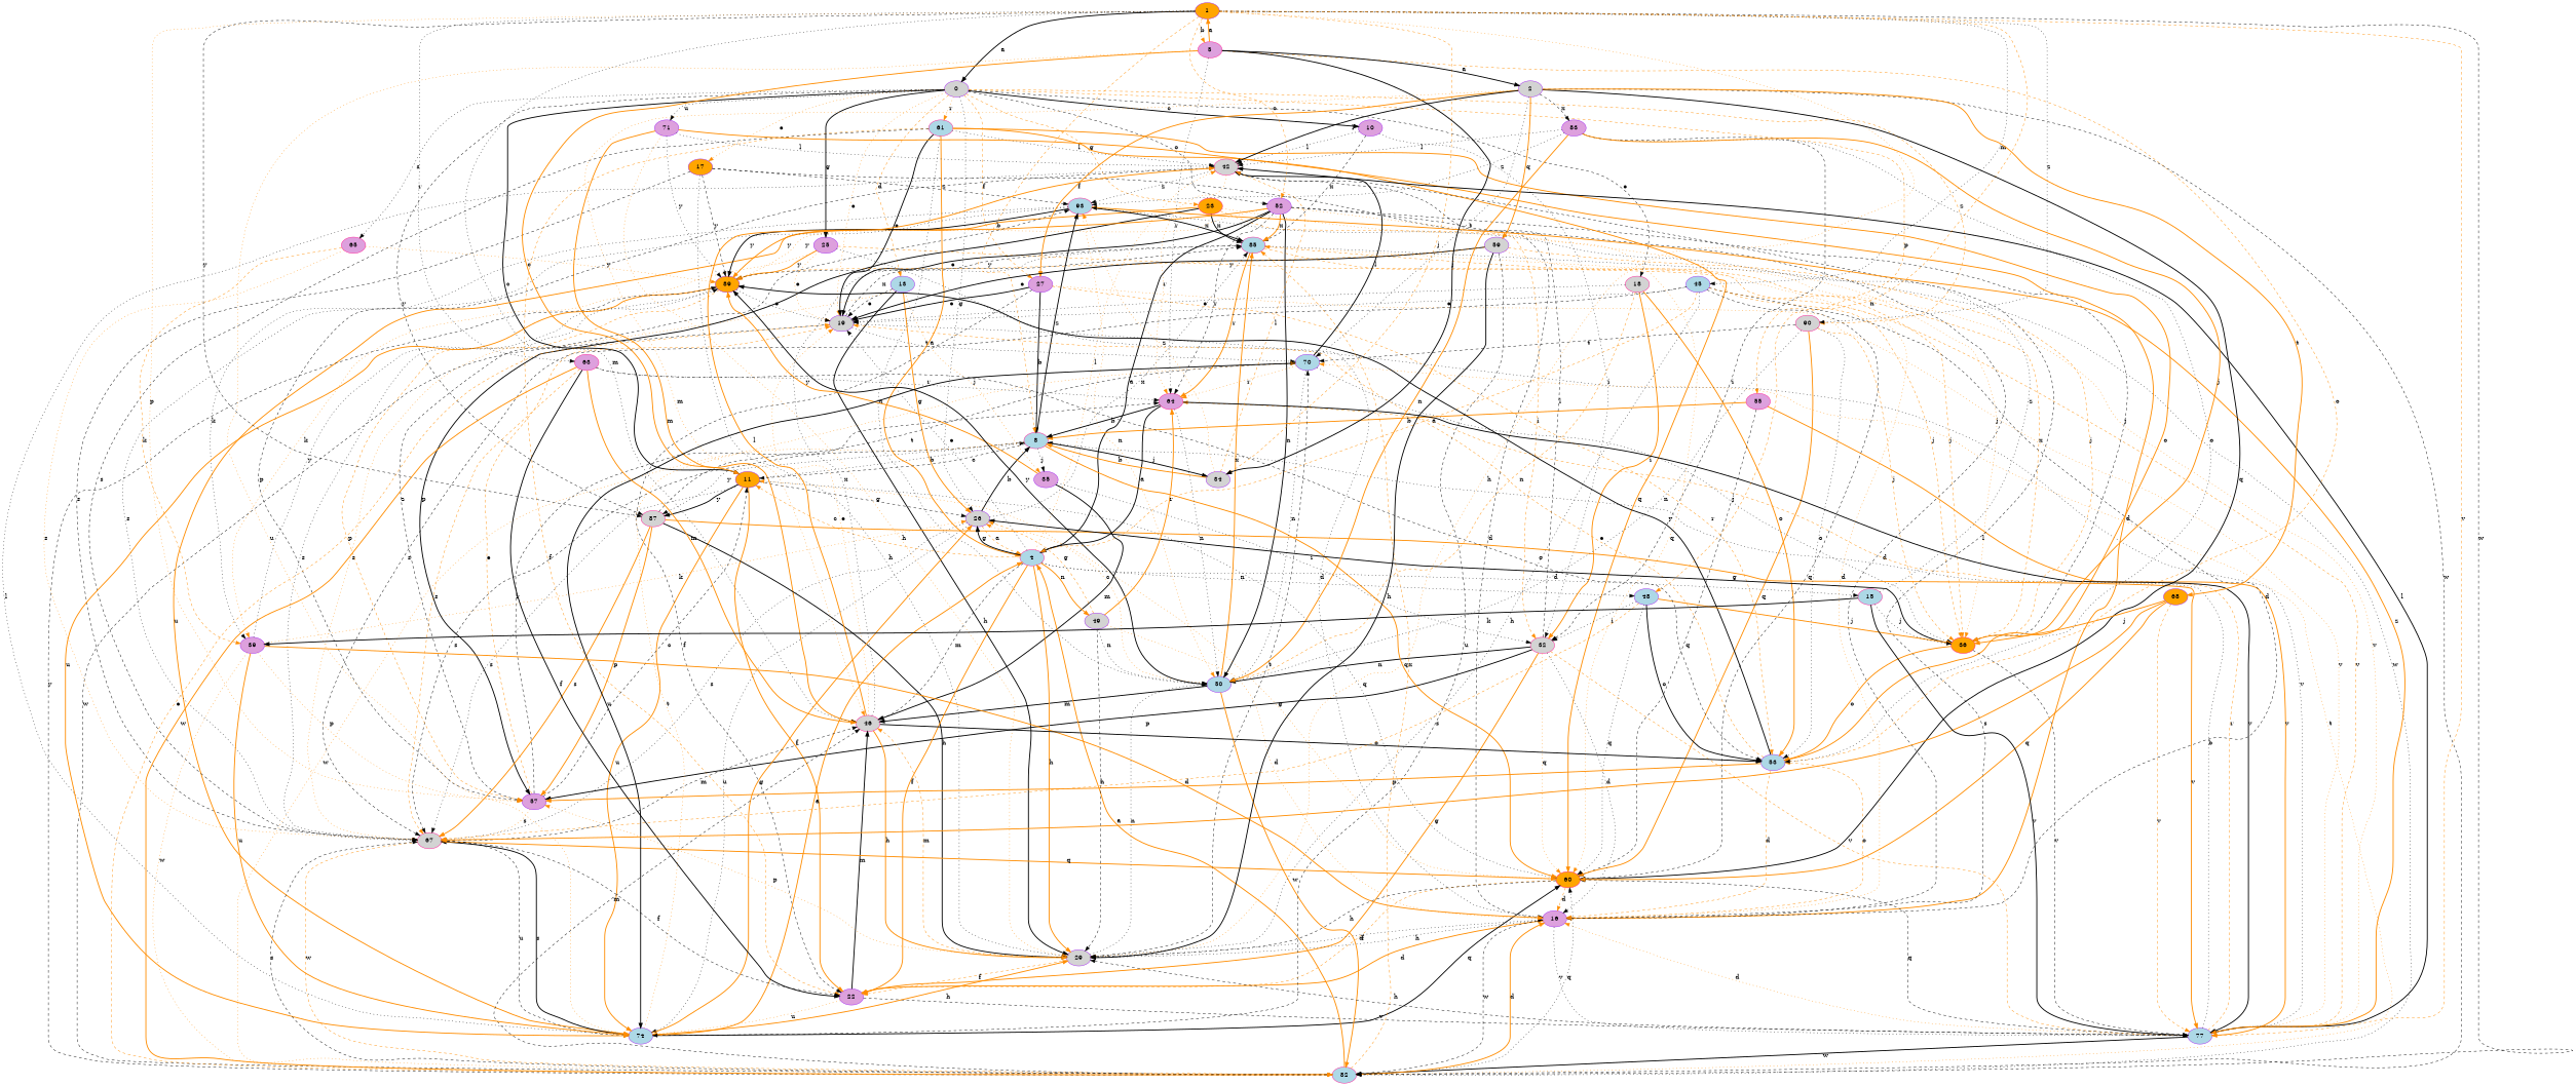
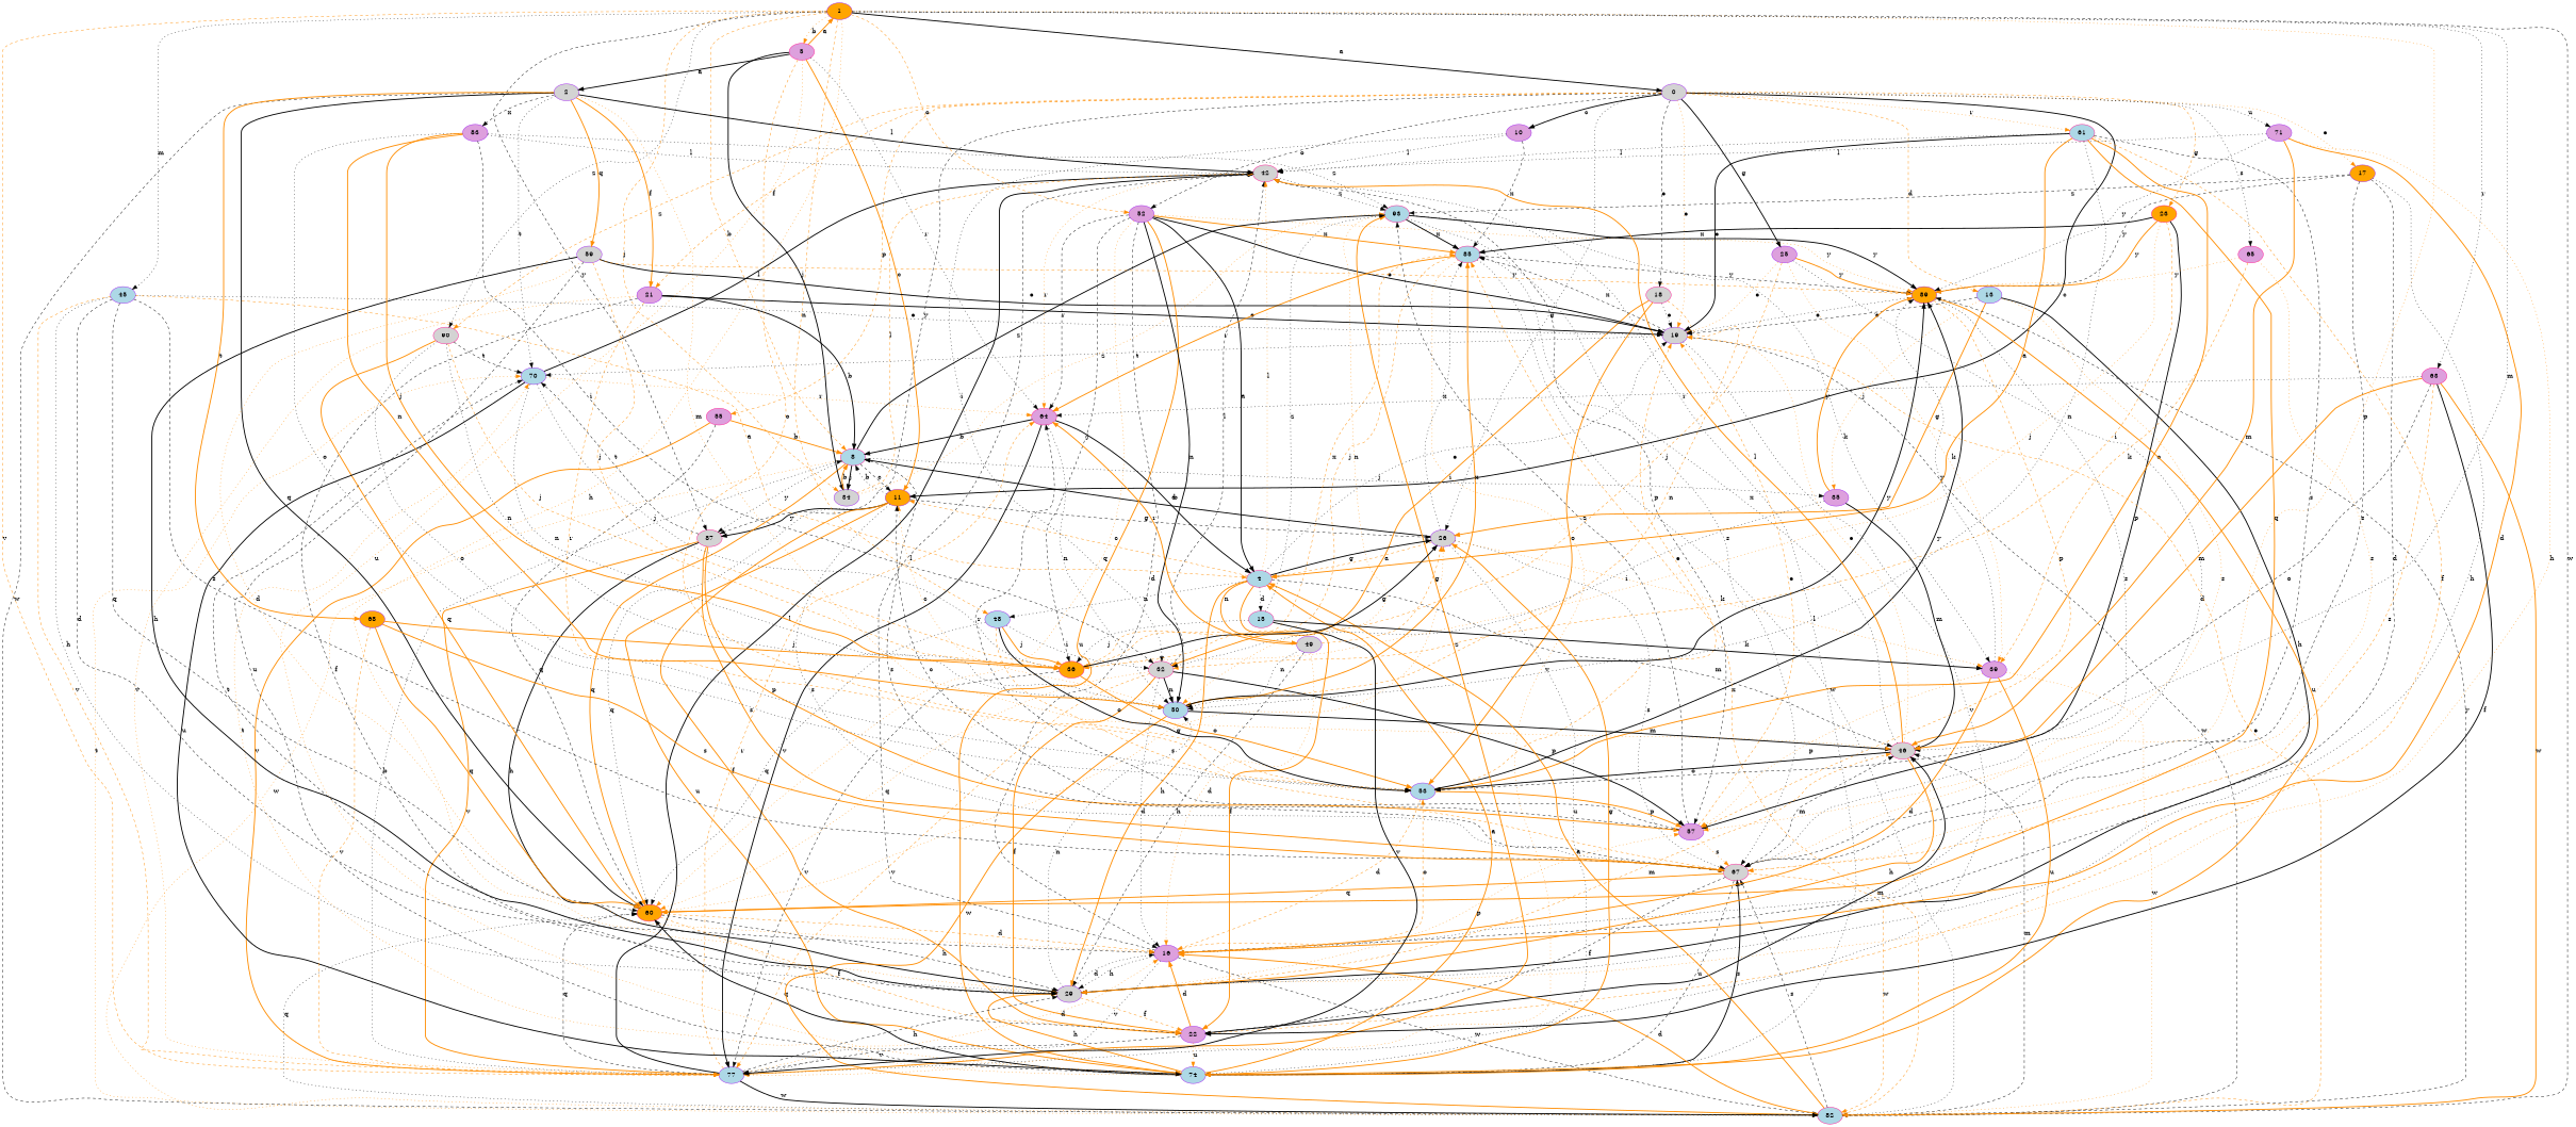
  strict digraph {
    node [color=purple fillcolor=plum style=filled]
    edge [color=black style=bold]
    10
    0 [fillcolor=lightgrey]
    11 [fillcolor=orange]
    13 [fillcolor=lightblue]
    17 [fillcolor=orange]
    18 [color=deeppink fillcolor=lightgrey]
    19 [fillcolor=lightgrey]
-   21 [label=27]
+   21
    23 [color=deeppink fillcolor=orange]
    25
    26 [fillcolor=lightgrey]
    52
    55 [color=deeppink]
    61 [color=deeppink fillcolor=lightblue]
    65 [color=deeppink]
    71
    87 [color=deeppink fillcolor=lightgrey]
    90 [color=deeppink fillcolor=lightgrey]
    42 [color=deeppink fillcolor=lightgrey]
    32 [color=deeppink fillcolor=lightgrey]
    85 [color=deeppink fillcolor=lightblue]
    8 [color=deeppink fillcolor=lightblue]
    60 [color=deeppink fillcolor=orange]
    22
    74 [fillcolor=lightblue]
    67 [color=deeppink fillcolor=lightgrey]
    29 [fillcolor=lightgrey]
    35
    93 [color=deeppink fillcolor=lightblue]
    16
    89 [fillcolor=orange]
    53 [fillcolor=lightblue]
    50 [fillcolor=lightblue]
    77 [fillcolor=lightblue]
    82 [color=deeppink fillcolor=lightblue]
    70 [fillcolor=lightblue]
    57
    36 [color=deeppink fillcolor=orange]
    39
    4 [color=deeppink fillcolor=lightblue]
    64 [color=deeppink]
    46 [color=deeppink fillcolor=lightgrey]
    1 [fillcolor=orange]
    5 [color=deeppink]
    34 [fillcolor=lightgrey]
    45 [fillcolor=lightblue]
    48 [fillcolor=lightblue]
    63 [color=deeppink]
    2 [fillcolor=lightgrey]
    59 [fillcolor=lightgrey]
    68 [fillcolor=orange]
    83
    15 [color=deeppink fillcolor=lightblue]
    49 [fillcolor=lightgrey]
    10 -> 42 [label=l style=dotted]
    10 -> 32 [label=i style=dotted]
    10 -> 85 [label=x style=dashed]
    0 -> 10 [label=c]
    0 -> 11 [label=c]
    0 -> 13 [color=darkorange label=d style=dashed]
    0 -> 17 [color=darkorange label=e style=dotted]
    0 -> 18 [label=e style=dashed]
    0 -> 19 [color=darkorange label=e style=dotted]
    0 -> 21 [color=darkorange label=f style=dashed]
    0 -> 23 [color=darkorange label=g style=dashed]
    0 -> 25 [label=g]
    0 -> 26 [label=g style=dotted]
    0 -> 52 [label=o style=dashed]
    0 -> 55 [color=darkorange label=p style=dashed]
    0 -> 61 [color=darkorange label=r style=dotted]
    0 -> 65 [label=s style=dotted]
    0 -> 71 [label=u style=dotted]
    0 -> 87 [label=y style=dashed]
    0 -> 90 [color=darkorange label=z style=dashed]
    11 -> 26 [label=g style=dashed]
    11 -> 87 [label=y]
    11 -> 8 [label=b style=dotted]
    11 -> 60 [label=q style=dotted]
    11 -> 22 [color=darkorange label=f]
    11 -> 74 [color=darkorange label=u]
    11 -> 67 [label=s style=dotted]
    13 -> 19 [label=e style=dashed]
    13 -> 26 [color=darkorange label=g]
    13 -> 67 [color=darkorange label=s style=dotted]
    13 -> 29 [label=h]
    13 -> 35 [color=darkorange label=j style=dotted]
    17 -> 67 [label=s style=dashed]
    17 -> 29 [label=h style=dotted]
    17 -> 93 [label=z style=dashed]
    17 -> 16 [label=d style=dashed]
    17 -> 89 [label=y style=dashed]
    18 -> 19 [label=e style=dotted]
    18 -> 32 [color=darkorange label=i]
    18 -> 53 [color=darkorange label=o]
    18 -> 50 [color=darkorange label=n style=dashed]
    19 -> 85 [label=x style=dashed]
    19 -> 77 [label=v style=dotted]
    19 -> 82 [label=w style=dashed]
    19 -> 70 [label=t style=dotted]
    21 -> 19 [label=e]
    21 -> 8 [label=b]
    21 -> 22 [label=f style=dashed]
    21 -> 53 [color=darkorange label=r style=dashed]
    21 -> 77 [color=darkorange label=v style=dotted]
    23 -> 32 [color=darkorange label=i style=dashed]
    23 -> 85 [label=x]
    23 -> 89 [color=darkorange label=y]
    23 -> 57 [label=p]
    23 -> 36 [color=darkorange label=j style=dotted]
    25 -> 19 [color=darkorange label=e style=dotted]
    25 -> 16 [label=d style=dotted]
    25 -> 89 [color=darkorange label=y]
    25 -> 36 [color=darkorange label=j style=dashed]
    25 -> 39 [color=darkorange label=k style=dotted]
    26 -> 85 [label=x style=dotted]
    26 -> 8 [label=b]
    26 -> 74 [label=u style=dotted]
    26 -> 67 [label=s style=dotted]
-   39 -> 26 [color=darkorange label=k style=dotted]
+   26 -> 39 [color=darkorange label=k style=dotted]
    26 -> 4 [color=darkorange label=a style=dashed]
    52 -> 19 [label=e]
    52 -> 85 [color=darkorange label=x]
    52 -> 60 [color=darkorange label=q style=dotted]
    52 -> 74 [color=darkorange label=u]
    52 -> 16 [label=d style=dashed]
    52 -> 89 [color=darkorange label=y style=dotted]
    52 -> 50 [label=n]
    52 -> 36 [label=j style=dashed]
    52 -> 4 [label=a]
    52 -> 64 [label=r style=dashed]
    55 -> 8 [color=darkorange label=b]
    55 -> 60 [label=q style=dashed]
    55 -> 77 [color=darkorange label=v]
    61 -> 19 [label=e]
    61 -> 42 [label=l style=dotted]
    61 -> 60 [color=darkorange label=q]
    61 -> 22 [color=darkorange label=f style=dashed]
    61 -> 67 [label=s style=dashed]
    61 -> 53 [color=darkorange label=o]
    61 -> 50 [label=n style=dotted]
    61 -> 4 [color=darkorange label=a]
    65 -> 67 [color=darkorange label=s style=dotted]
    65 -> 89 [color=darkorange label=y style=dotted]
    65 -> 39 [color=darkorange label=k style=dashed]
    71 -> 42 [label=l style=dotted]
    71 -> 29 [color=darkorange label=h style=dotted]
    71 -> 16 [color=darkorange label=d]
    71 -> 89 [label=y style=dotted]
    71 -> 46 [color=darkorange label=m]
    87 -> 67 [color=darkorange label=s]
    87 -> 29 [label=h]
    87 -> 77 [color=darkorange label=v]
    87 -> 70 [label=t style=dashed]
    87 -> 57 [color=darkorange label=p]
    90 -> 60 [color=darkorange label=q]
    90 -> 53 [label=o style=dotted]
    90 -> 50 [label=n style=dotted]
    90 -> 70 [label=t style=dashed]
    90 -> 36 [color=darkorange label=j style=dashed]
    42 -> 93 [label=z style=dotted]
    42 -> 57 [label=p style=dashed]
    42 -> 64 [color=darkorange label=r style=dotted]
    32 -> 42 [label=l style=dashed]
    32 -> 60 [color=darkorange label=q style=dotted]
-   32 -> 22 [color=darkorange label=g]
+   32 -> 22 [color=darkorange label=f]
    32 -> 16 [label=d style=dotted]
    32 -> 50 [label=n]
    32 -> 77 [color=darkorange label=v style=dashed]
    32 -> 57 [label=p]
    85 -> 89 [label=y style=dashed]
    85 -> 77 [color=darkorange label=v style=dotted]
    85 -> 82 [label=w style=dotted]
    85 -> 36 [color=darkorange label=j style=dashed]
    85 -> 64 [color=darkorange label=r]
    8 -> 11 [label=c style=dashed]
    8 -> 87 [label=y style=dotted]
    8 -> 60 [color=darkorange label=q]
    8 -> 67 [label=s style=dashed]
    8 -> 35 [label=j style=dotted]
    8 -> 93 [label=z]
    8 -> 82 [color=darkorange label=w style=dotted]
    8 -> 34 [label=j]
    60 -> 26 [color=darkorange label=g style=dotted]
    60 -> 22 [color=darkorange label=f style=dashed]
    60 -> 29 [label=h style=dashed]
    60 -> 16 [color=darkorange label=d style=dashed]
    22 -> 74 [color=darkorange label=u style=dotted]
    22 -> 16 [color=darkorange label=d]
    22 -> 77 [label=v style=dashed]
    22 -> 46 [label=m]
    74 -> 26 [color=darkorange label=g]
    74 -> 42 [label=l style=dotted]
    74 -> 60 [label=q]
    74 -> 67 [label=s]
    74 -> 29 [color=darkorange label=h]
    74 -> 70 [color=darkorange label=t style=dotted]
    74 -> 4 [color=darkorange label=a]
    67 -> 60 [color=darkorange label=q]
    67 -> 22 [label=f style=dashed]
    67 -> 74 [label=u style=dashed]
    67 -> 82 [color=darkorange label=w style=dashed]
    67 -> 46 [label=m style=dashed]
    29 -> 22 [color=darkorange label=f style=dashed]
    29 -> 16 [label=d style=dotted]
    29 -> 50 [label=n style=dotted]
    29 -> 70 [label=t style=dashed]
    29 -> 57 [color=darkorange label=p style=dotted]
    29 -> 46 [color=darkorange label=m style=dashed]
    35 -> 32 [label=i style=dotted]
    35 -> 89 [color=darkorange label=y]
    35 -> 46 [label=m]
    93 -> 85 [label=x]
    93 -> 67 [label=s style=dotted]
    93 -> 89 [label=y]
    93 -> 50 [color=darkorange label=n style=dotted]
    93 -> 39 [label=k style=dotted]
    16 -> 42 [label=l style=dashed]
    16 -> 29 [label=h style=dotted]
    16 -> 53 [color=darkorange label=o style=dashed]
    16 -> 77 [label=v style=dotted]
    16 -> 82 [label=w style=dashed]
    89 -> 19 [label=e style=dotted]
    89 -> 74 [color=darkorange label=u]
    89 -> 67 [label=s style=dotted]
    89 -> 57 [color=darkorange label=p style=dashed]
    53 -> 19 [color=darkorange label=e style=dashed]
    53 -> 16 [color=darkorange label=d style=dashed]
    53 -> 89 [label=y]
    53 -> 57 [color=darkorange label=p]
    50 -> 11 [color=darkorange label=c style=dotted]
    50 -> 85 [color=darkorange label=x]
    50 -> 89 [label=y]
    50 -> 82 [color=darkorange label=w]
    50 -> 46 [label=m]
    77 -> 42 [label=l]
    77 -> 8 [label=b style=dotted]
    77 -> 60 [label=q style=dashed]
    77 -> 29 [label=h style=dashed]
    77 -> 93 [color=darkorange label=z]
    77 -> 16 [color=darkorange label=d style=dotted]
    77 -> 82 [label=w]
    77 -> 64 [color=darkorange label=r style=dashed]
    82 -> 19 [color=darkorange label=e style=dashed]
    82 -> 85 [color=darkorange label=x style=dashed]
    82 -> 60 [label=q style=dotted]
    82 -> 67 [label=s style=dashed]
    82 -> 16 [color=darkorange label=d]
    82 -> 89 [label=y style=dashed]
    82 -> 70 [color=darkorange label=t style=dotted]
    82 -> 4 [color=darkorange label=a]
    82 -> 46 [label=m style=dashed]
    70 -> 42 [label=l]
    70 -> 74 [label=u]
    70 -> 50 [label=n style=dotted]
    70 -> 36 [label=j style=dotted]
    70 -> 64 [color=darkorange label=r style=dotted]
    57 -> 11 [label=c style=dashed]
    57 -> 19 [color=darkorange label=e style=dashed]
    57 -> 67 [color=darkorange label=s style=dotted]
    57 -> 93 [label=z style=dashed]
    57 -> 64 [label=r style=dashed]
    36 -> 26 [label=g]
    36 -> 85 [color=darkorange label=x style=dashed]
    36 -> 53 [color=darkorange label=o]
    36 -> 77 [label=v style=dashed]
    39 -> 74 [color=darkorange label=u]
    39 -> 16 [color=darkorange label=d]
    39 -> 89 [label=y style=dotted]
    39 -> 82 [color=darkorange label=w style=dotted]
    39 -> 57 [color=darkorange label=p style=dotted]
    4 -> 11 [color=darkorange label=c style=dashed]
    4 -> 19 [label=e style=dotted]
    4 -> 26 [label=g]
    4 -> 42 [color=darkorange label=l style=dotted]
    4 -> 22 [color=darkorange label=f]
    4 -> 29 [color=darkorange label=h]
    4 -> 46 [label=m style=dashed]
    4 -> 48 [label=n style=dotted]
    4 -> 15 [label=d style=dotted]
    4 -> 49 [color=darkorange label=n]
    64 -> 8 [label=b]
    64 -> 50 [label=n style=dotted]
    64 -> 77 [label=v]
    64 -> 4 [label=a]
    46 -> 19 [color=darkorange label=e style=dotted]
    46 -> 42 [color=darkorange label=l]
    46 -> 85 [label=x style=dotted]
    46 -> 29 [color=darkorange label=h]
    46 -> 53 [label=o]
    1 -> 0 [label=a]
    1 -> 52 [color=darkorange label=o style=dashed]
    1 -> 87 [label=y style=dashed]
    1 -> 90 [label=z style=dotted]
    1 -> 8 [color=darkorange label=b style=dashed]
    1 -> 29 [color=darkorange label=h style=dotted]
    1 -> 77 [color=darkorange label=v style=dashed]
    1 -> 82 [label=w style=dashed]
    1 -> 57 [color=darkorange label=p style=dotted]
    1 -> 46 [label=m style=dotted]
    1 -> 5 [color=darkorange label=b style=dotted]
    1 -> 34 [color=darkorange label=j style=dashed]
    1 -> 45 [label=m style=dotted]
    1 -> 48 [color=darkorange label=n style=dashed]
    1 -> 63 [label=r style=dotted]
    5 -> 11 [color=darkorange label=c]
    5 -> 74 [color=darkorange label=u style=dotted]
    5 -> 53 [color=darkorange label=o style=dashed]
    5 -> 64 [label=r style=dotted]
    5 -> 1 [color=darkorange label=a]
    5 -> 34 [label=j]
    5 -> 2 [label=a]
    34 -> 42 [color=darkorange label=l style=dashed]
    34 -> 8 [color=darkorange label=b]
    34 -> 93 [color=darkorange label=z style=dotted]
    45 -> 19 [label=e style=dotted]
    45 -> 60 [label=q style=dashed]
    45 -> 67 [label=s style=dashed]
    45 -> 29 [label=h style=dotted]
    45 -> 16 [label=d style=dashed]
    45 -> 77 [color=darkorange label=v style=dashed]
    45 -> 4 [color=darkorange label=a style=dashed]
    48 -> 32 [label=i style=dotted]
    48 -> 60 [label=q style=dotted]
    48 -> 67 [color=darkorange label=s style=dashed]
    48 -> 53 [label=o]
    48 -> 36 [color=darkorange label=j]
    63 -> 22 [label=f]
    63 -> 67 [color=darkorange label=s style=dashed]
    63 -> 53 [label=o style=dashed]
    63 -> 82 [color=darkorange label=w]
    63 -> 64 [label=r style=dotted]
    63 -> 46 [color=darkorange label=m]
    2 -> 21 [color=darkorange label=f]
    2 -> 42 [label=l]
    2 -> 60 [label=q]
    2 -> 82 [label=w style=dashed]
    2 -> 70 [label=t style=dotted]
    2 -> 46 [color=darkorange label=m style=dotted]
    2 -> 59 [color=darkorange label=q]
    2 -> 68 [color=darkorange label=t]
    2 -> 83 [label=x style=dashed]
    59 -> 19 [label=e]
    59 -> 74 [label=u style=dashed]
    59 -> 29 [label=h]
    59 -> 16 [color=darkorange label=d style=dotted]
    59 -> 89 [color=darkorange label=y style=dashed]
    59 -> 36 [color=darkorange label=j style=dashed]
    68 -> 60 [color=darkorange label=q]
    68 -> 67 [color=darkorange label=s]
    68 -> 77 [color=darkorange label=v style=dashed]
    68 -> 36 [color=darkorange label=j]
    83 -> 42 [label=l style=dotted]
    83 -> 32 [label=i style=dashed]
    83 -> 93 [label=z style=dotted]
    83 -> 53 [label=o style=dotted]
    83 -> 50 [color=darkorange label=n]
    83 -> 36 [color=darkorange label=j]
    15 -> 93 [label=z style=dotted]
    15 -> 77 [label=v]
    15 -> 36 [label=j style=dotted]
    15 -> 39 [label=k]
    49 -> 26 [color=darkorange label=g style=dashed]
    49 -> 29 [label=h style=dashed]
    49 -> 16 [color=darkorange label=d style=dotted]
    49 -> 50 [label=n style=dotted]
    49 -> 64 [color=darkorange label=r]
  }
